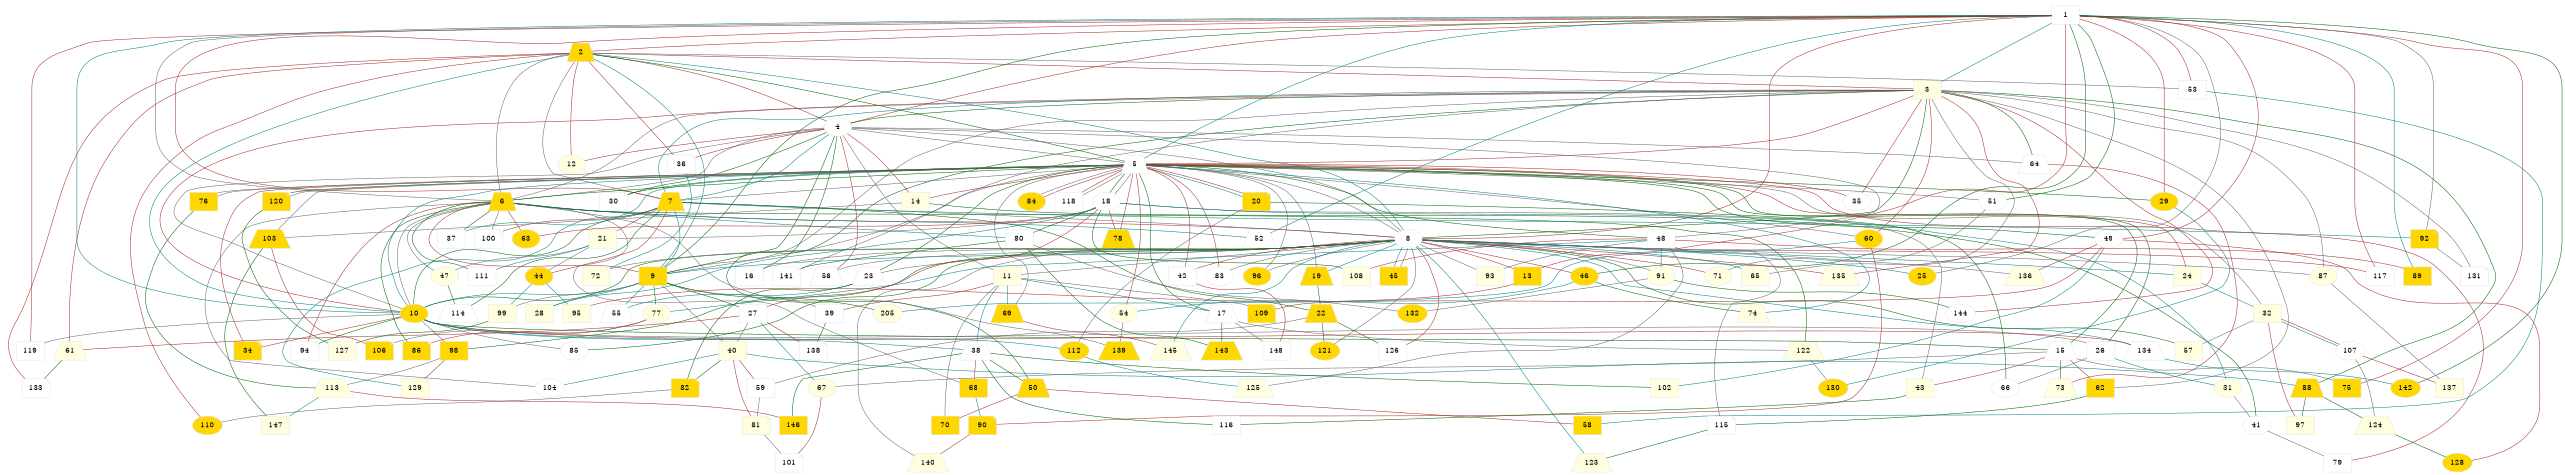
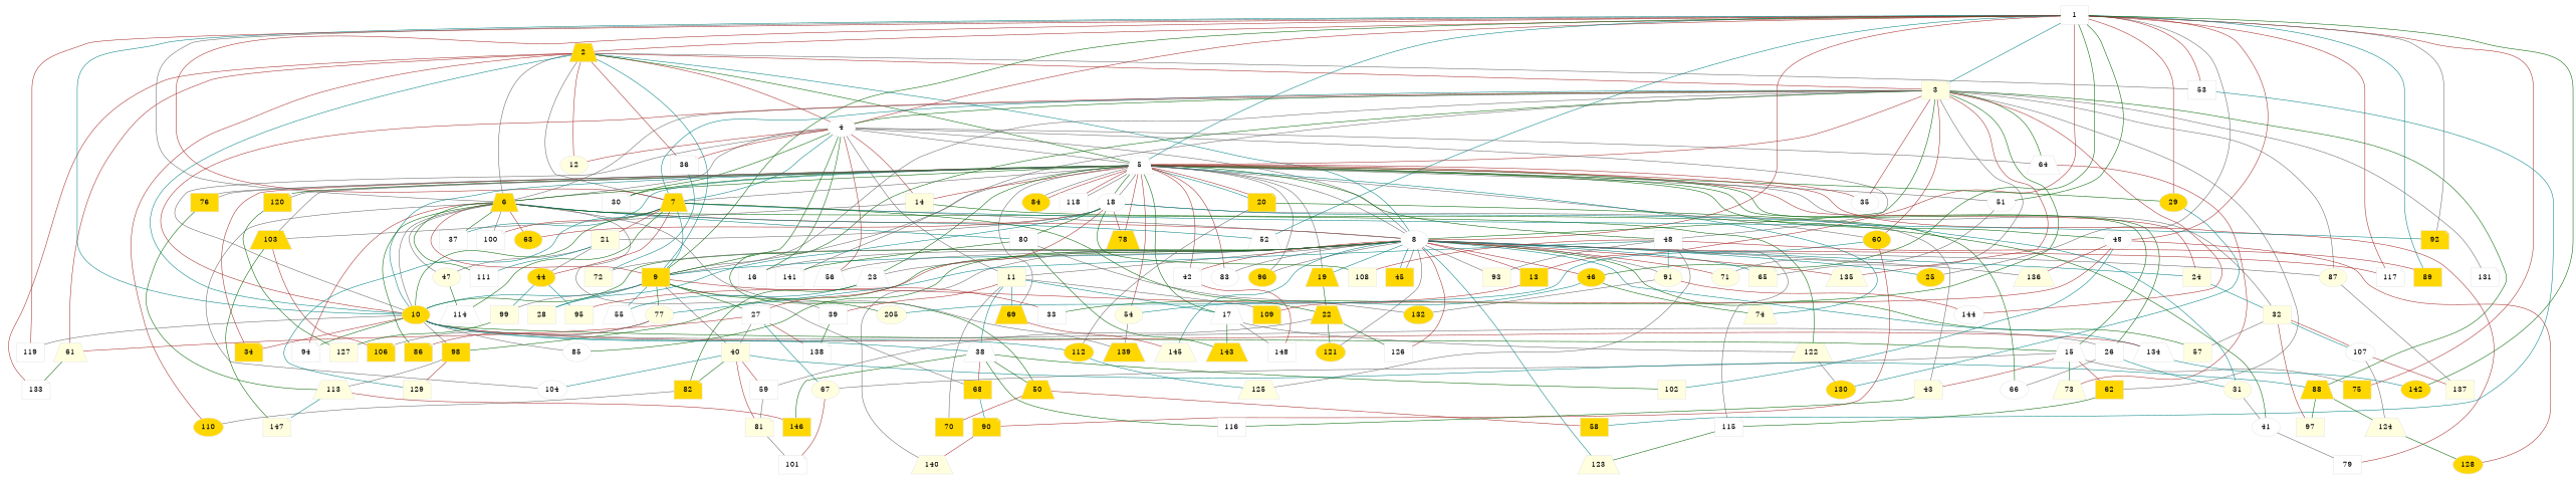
  graph {
    node [color=gray90 fillcolor=white shape=box style=filled]
    edge [color=gray40]
    2 [fillcolor=gold shape=trapezium]
    1
    3 [fillcolor=lightyellow shape=note]
    4 [shape=ellipse]
    5 [shape=trapezium]
    6 [fillcolor=gold shape=trapezium]
    7 [fillcolor=gold shape=trapezium]
    8 [shape=ellipse]
    9 [fillcolor=gold]
    10 [fillcolor=gold shape=ellipse]
    13 [fillcolor=gold]
    25 [fillcolor=gold shape=ellipse]
    29 [fillcolor=gold shape=ellipse]
    46 [fillcolor=gold shape=ellipse]
    49 [shape=ellipse]
    51 [shape=ellipse]
    52 [shape=trapezium]
    53
    75 [fillcolor=gold]
    89 [fillcolor=gold]
    92 [fillcolor=gold shape=note]
    117 [shape=note]
    119
    142 [fillcolor=gold shape=ellipse]
    12 [fillcolor=lightyellow shape=ellipse]
    36 [shape=note]
    61 [fillcolor=lightyellow shape=trapezium]
    110 [fillcolor=gold shape=ellipse]
    133 [shape=note]
+   33
    35 [shape=ellipse]
    50 [fillcolor=gold shape=trapezium]
    60 [fillcolor=gold shape=ellipse]
    62 [fillcolor=gold]
    64 [shape=trapezium]
    65 [fillcolor=lightyellow shape=note]
    87 [fillcolor=lightyellow shape=ellipse]
    88 [fillcolor=gold shape=trapezium]
    131 [shape=note]
    135 [fillcolor=lightyellow shape=trapezium]
    141 [shape=note]
    144 [shape=ellipse]
    11 [fillcolor=lightyellow]
    14 [fillcolor=lightyellow]
    16
    30 [shape=note]
    48
    56 [shape=trapezium]
    15 [shape=trapezium]
    17 [shape=trapezium]
    18 [shape=ellipse]
    19 [fillcolor=gold shape=trapezium]
    20 [fillcolor=gold shape=note]
    23 [shape=trapezium]
    24 [fillcolor=lightyellow]
    26
    32 [fillcolor=lightyellow]
    34 [fillcolor=gold shape=note]
    37
    42 [shape=note]
    54 [fillcolor=lightyellow shape=ellipse]
    69 [fillcolor=gold shape=trapezium]
    74 [fillcolor=lightyellow shape=trapezium]
    76 [fillcolor=gold]
    78 [fillcolor=gold shape=trapezium]
    79
    83 [shape=ellipse]
    84 [fillcolor=gold shape=ellipse]
    96 [fillcolor=gold shape=ellipse]
    103 [fillcolor=gold shape=trapezium]
    118
    120 [fillcolor=gold shape=note]
    47 [fillcolor=lightyellow shape=ellipse]
    63 [fillcolor=gold shape=ellipse]
    68 [fillcolor=gold]
    80
    86 [fillcolor=gold shape=note]
    94 [shape=note]
    100 [shape=note]
    104 [shape=ellipse]
    111
    122 [fillcolor=lightyellow shape=trapezium]
    139 [fillcolor=gold shape=trapezium]
    21 [fillcolor=lightyellow]
    22 [fillcolor=gold shape=trapezium]
    44 [fillcolor=gold shape=ellipse]
    114 [shape=trapezium]
    129 [fillcolor=lightyellow shape=note]
    45 [fillcolor=gold]
    57 [fillcolor=lightyellow]
    71 [fillcolor=lightyellow shape=ellipse]
    72 [fillcolor=lightyellow shape=note]
    85 [shape=ellipse]
    91 [fillcolor=lightyellow shape=ellipse]
    93 [fillcolor=lightyellow]
    98 [fillcolor=gold]
    121 [fillcolor=gold shape=ellipse]
    123 [fillcolor=lightyellow shape=trapezium]
    126
    134 [shape=trapezium]
    136 [fillcolor=lightyellow shape=trapezium]
    140 [fillcolor=lightyellow shape=trapezium]
    145 [fillcolor=lightyellow shape=trapezium]
    27
    28 [fillcolor=lightyellow]
    39
    40 [fillcolor=lightyellow]
    55 [shape=trapezium]
    77 [fillcolor=lightyellow shape=ellipse]
    99 [fillcolor=lightyellow]
    n111 [fillcolor=lightyellow label=205 shape=ellipse]
    38 [shape=trapezium]
    112 [fillcolor=gold shape=ellipse]
    95 [fillcolor=lightyellow]
    130 [fillcolor=gold shape=ellipse]
    109 [fillcolor=gold shape=note]
    102 [fillcolor=lightyellow]
    128 [fillcolor=gold shape=ellipse]
    58 [fillcolor=gold]
    70 [fillcolor=gold]
    90 [fillcolor=gold shape=note]
    115 [shape=note]
    73 [fillcolor=lightyellow shape=trapezium]
    137 [fillcolor=lightyellow]
    97 [fillcolor=lightyellow]
    124 [fillcolor=lightyellow shape=trapezium]
    41 [shape=ellipse]
    108 [fillcolor=lightyellow]
    125 [fillcolor=lightyellow shape=trapezium]
    43 [fillcolor=lightyellow shape=note]
    67 [fillcolor=lightyellow shape=ellipse]
    143 [fillcolor=gold shape=trapezium]
    148
    31 [fillcolor=lightyellow shape=ellipse]
    66 [shape=ellipse]
    82 [fillcolor=gold shape=note]
    107 [shape=ellipse]
    113 [fillcolor=lightyellow shape=trapezium]
    106 [fillcolor=gold shape=note]
    147 [fillcolor=lightyellow shape=note]
    127 [fillcolor=lightyellow]
    132 [fillcolor=gold shape=ellipse]
    59
    138 [shape=note]
    81 [fillcolor=lightyellow shape=note]
    116
    146 [fillcolor=gold]
    101 [shape=note]
    2 -- 3 [color=brown]
    2 -- 4 [color=brown]
    2 -- 5 [color=darkgreen]
    2 -- 6
    2 -- 7
    2 -- 8 [color=teal]
    2 -- 9 [color=teal]
    2 -- 10 [color=teal]
    2 -- 53
    2 -- 12 [color=brown]
    2 -- 36 [color=brown]
    2 -- 61 [color=brown]
    2 -- 110 [color=brown]
    2 -- 133 [color=brown]
    1 -- 2 [color=brown]
    1 -- 3 [color=teal]
    1 -- 4 [color=brown]
    1 -- 5 [color=teal]
    1 -- 6
    1 -- 7 [color=brown]
    1 -- 8 [color=brown]
    1 -- 9 [color=darkgreen]
    1 -- 10 [color=teal]
    1 -- 13 [color=brown]
    1 -- 25
    1 -- 29 [color=brown]
    1 -- 46 [color=darkgreen]
    1 -- 49 [color=brown]
    1 -- 51 [color=darkgreen]
    1 -- 52 [color=teal]
    1 -- 53 [color=brown]
    1 -- 75 [color=brown]
    1 -- 89 [color=teal]
    1 -- 92
    1 -- 117 [color=brown]
    1 -- 119 [color=brown]
    1 -- 142 [color=darkgreen]
    3 -- 4 [color=darkgreen]
    3 -- 5 [color=brown]
    3 -- 6
    3 -- 7 [color=teal]
    3 -- 8 [color=darkgreen]
    3 -- 9
    3 -- 10 [color=brown]
+   3 -- 33 [color=darkgreen]
    3 -- 35 [color=brown]
    3 -- 50 [color=darkgreen]
    3 -- 60 [color=brown]
    3 -- 62
    3 -- 64 [color=darkgreen]
    3 -- 65
    3 -- 87
    3 -- 88 [color=darkgreen]
    3 -- 131
    3 -- 135 [color=brown]
    3 -- 141
    3 -- 144 [color=brown]
    4 -- 5
    4 -- 6
    4 -- 7 [color=teal]
    4 -- 8
    4 -- 9 [color=darkgreen]
    4 -- 10
    4 -- 12 [color=brown]
    4 -- 36 [color=brown]
    4 -- 64
    4 -- 11
    4 -- 14 [color=brown]
    4 -- 16 [color=darkgreen]
    4 -- 30 [color=darkgreen]
    4 -- 48
    4 -- 56 [color=brown]
    5 -- 6 [color=darkgreen]
    5 -- 7
    5 -- 8
    5 -- 9
    5 -- 10 [color=teal]
    5 -- 29 [color=darkgreen]
    5 -- 49 [color=darkgreen]
    5 -- 51
    5 -- 35 [color=brown]
    5 -- 60
    5 -- 14 [color=brown]
    5 -- 30 [color=darkgreen]
    5 -- 48 [color=darkgreen]
    5 -- 15 [color=darkgreen]
    5 -- 17 [color=darkgreen]
    5 -- 18 [color=darkgreen]
    5 -- 18
    5 -- 19
    5 -- 20 [color=teal]
    5 -- 20 [color=brown]
    5 -- 23 [color=darkgreen]
    5 -- 24 [color=brown]
    5 -- 26 [color=darkgreen]
    5 -- 32
    5 -- 34 [color=brown]
    5 -- 37 [color=teal]
    5 -- 42 [color=brown]
    5 -- 54 [color=brown]
    5 -- 69
    5 -- 74 [color=teal]
    5 -- 76
    5 -- 76
    5 -- 78 [color=brown]
    5 -- 79 [color=brown]
    5 -- 83 [color=brown]
    5 -- 84
    5 -- 84 [color=brown]
    5 -- 96
    5 -- 103
    5 -- 118 [color=brown]
    5 -- 118
    5 -- 120 [color=darkgreen]
    5 -- 120
    6 -- 8 [color=brown]
    6 -- 9 [color=brown]
    6 -- 10
    6 -- 52 [color=teal]
    6 -- 37 [color=darkgreen]
    6 -- 47
    6 -- 63 [color=brown]
    6 -- 68
    6 -- 80 [color=teal]
    6 -- 86 [color=darkgreen]
    6 -- 94 [color=brown]
    6 -- 100
    6 -- 104
    6 -- 111 [color=darkgreen]
    6 -- 122 [color=darkgreen]
    6 -- 139
    7 -- 8
    7 -- 9 [color=teal]
    7 -- 10 [color=darkgreen]
    7 -- 92 [color=teal]
    7 -- 100 [color=brown]
    7 -- 21 [color=brown]
    7 -- 22 [color=darkgreen]
    7 -- 44 [color=brown]
    7 -- 114 [color=darkgreen]
    7 -- 129 [color=teal]
    8 -- 9 [color=teal]
    8 -- 10 [color=darkgreen]
    8 -- 13 [color=brown]
    8 -- 25 [color=teal]
    8 -- 46 [color=brown]
    8 -- 117 [color=brown]
    8 -- 65 [color=teal]
    8 -- 87
    8 -- 135 [color=brown]
    8 -- 11
    8 -- 16
    8 -- 56
    8 -- 19 [color=teal]
    8 -- 23
    8 -- 24 [color=teal]
    8 -- 42 [color=brown]
    8 -- 83
    8 -- 96
    8 -- 45 [color=teal]
    8 -- 45
    8 -- 57 [color=darkgreen]
    8 -- 71 [color=brown]
    8 -- 72
    8 -- 85 [color=darkgreen]
    8 -- 91
    8 -- 93
    8 -- 98 [color=darkgreen]
    8 -- 121
    8 -- 123 [color=teal]
    8 -- 126 [color=brown]
    8 -- 134 [color=teal]
    8 -- 136
    8 -- 140
    8 -- 145 [color=teal]
    9 -- 10 [color=teal]
+   9 -- 33 [color=brown]
    9 -- 27 [color=darkgreen]
    9 -- 28 [color=teal]
    9 -- 39
    9 -- 40
    9 -- 55 [color=teal]
    9 -- 77 [color=darkgreen]
    9 -- 99
    9 -- n111 [color=darkgreen]
    10 -- 119
    10 -- 15 [color=darkgreen]
    10 -- 26
    10 -- 34 [color=brown]
    10 -- 94 [color=darkgreen]
    10 -- 85
    10 -- 98
    10 -- 134 [color=brown]
    10 -- 38 [color=teal]
    10 -- 112 [color=teal]
    13 -- 95 [color=brown]
    29 -- 130 [color=teal]
    46 -- 54 [color=teal]
    46 -- 74 [color=darkgreen]
    49 -- 136 [color=brown]
    49 -- 109 [color=brown]
    49 -- 102 [color=teal]
    49 -- 128 [color=brown]
    51 -- 71
    53 -- 58 [color=teal]
-   92 -- 131
    36 -- 72 [color=teal]
    61 -- 133 [color=darkgreen]
    50 -- 58 [color=brown]
    50 -- 70 [color=brown]
    60 -- n111 [color=teal]
    60 -- 90 [color=brown]
    62 -- 115 [color=darkgreen]
    64 -- 73 [color=brown]
    87 -- 137
    88 -- 97 [color=darkgreen]
    88 -- 124 [color=darkgreen]
    11 -- 17 [color=teal]
    11 -- 69 [color=teal]
    11 -- 39 [color=brown]
    11 -- 38 [color=teal]
    11 -- 109
    11 -- 70
    14 -- 103
    14 -- 41 [color=darkgreen]
    48 -- 89 [color=brown]
    48 -- 91 [color=teal]
    48 -- 93
    48 -- 77 [color=teal]
    48 -- 115
    48 -- 108 [color=brown]
    48 -- 125
    15 -- 75
    15 -- 62 [color=brown]
    15 -- 73 [color=darkgreen]
    15 -- 43 [color=brown]
    15 -- 67
    17 -- 122
    17 -- 143 [color=darkgreen]
    17 -- 148
    18 -- 78 [color=brown]
    18 -- 63 [color=brown]
    18 -- 80 [color=darkgreen]
    18 -- 21
    18 -- 27 [color=brown]
    18 -- 28 [color=teal]
    18 -- 108 [color=darkgreen]
    18 -- 43
    18 -- 31 [color=teal]
    19 -- 22 [color=darkgreen]
    20 -- 112
    20 -- 66 [color=darkgreen]
    23 -- 55 [color=teal]
    23 -- 82 [color=darkgreen]
    24 -- 32 [color=teal]
    26 -- 31 [color=teal]
    26 -- 66
    32 -- 57
    32 -- 97 [color=brown]
    32 -- 107 [color=teal]
    32 -- 107 [color=brown]
    42 -- 148 [color=brown]
    54 -- 139
    69 -- 145 [color=brown]
    76 -- 113 [color=darkgreen]
    103 -- 106 [color=brown]
    103 -- 147 [color=darkgreen]
    120 -- 127 [color=darkgreen]
    47 -- 114 [color=darkgreen]
    68 -- 90 [color=teal]
    80 -- 141 [color=darkgreen]
    80 -- 143 [color=darkgreen]
    80 -- 132
    122 -- 130
    21 -- 47
    21 -- 111 [color=teal]
    21 -- 44
    22 -- 121 [color=darkgreen]
    22 -- 126 [color=darkgreen]
    22 -- 59
    44 -- 99 [color=teal]
    44 -- 95 [color=teal]
-   91 -- 144 [color=darkgreen]
+   91 -- 144 [color=brown]
    91 -- 132
    98 -- 129 [color=brown]
    98 -- 113
    134 -- 142 [color=teal]
    27 -- 61 [color=brown]
    27 -- 40
    27 -- 67 [color=teal]
    27 -- 138 [color=brown]
    39 -- 138 [color=darkgreen]
    40 -- 88 [color=teal]
    40 -- 104 [color=teal]
    40 -- 82 [color=darkgreen]
    40 -- 59 [color=brown]
    40 -- 81 [color=brown]
    77 -- 86 [color=brown]
    77 -- 106
    99 -- 127 [color=darkgreen]
    38 -- 50 [color=darkgreen]
    38 -- 68 [color=brown]
    38 -- 102 [color=darkgreen]
    38 -- 116 [color=darkgreen]
    38 -- 146 [color=darkgreen]
    112 -- 125 [color=teal]
    90 -- 140 [color=brown]
    115 -- 123 [color=darkgreen]
    124 -- 128 [color=darkgreen]
    41 -- 79
    43 -- 116 [color=darkgreen]
    67 -- 101 [color=brown]
    31 -- 41
    82 -- 110
    107 -- 137 [color=brown]
    107 -- 124
    113 -- 147 [color=teal]
    113 -- 146 [color=brown]
    59 -- 81
    81 -- 101
  }
